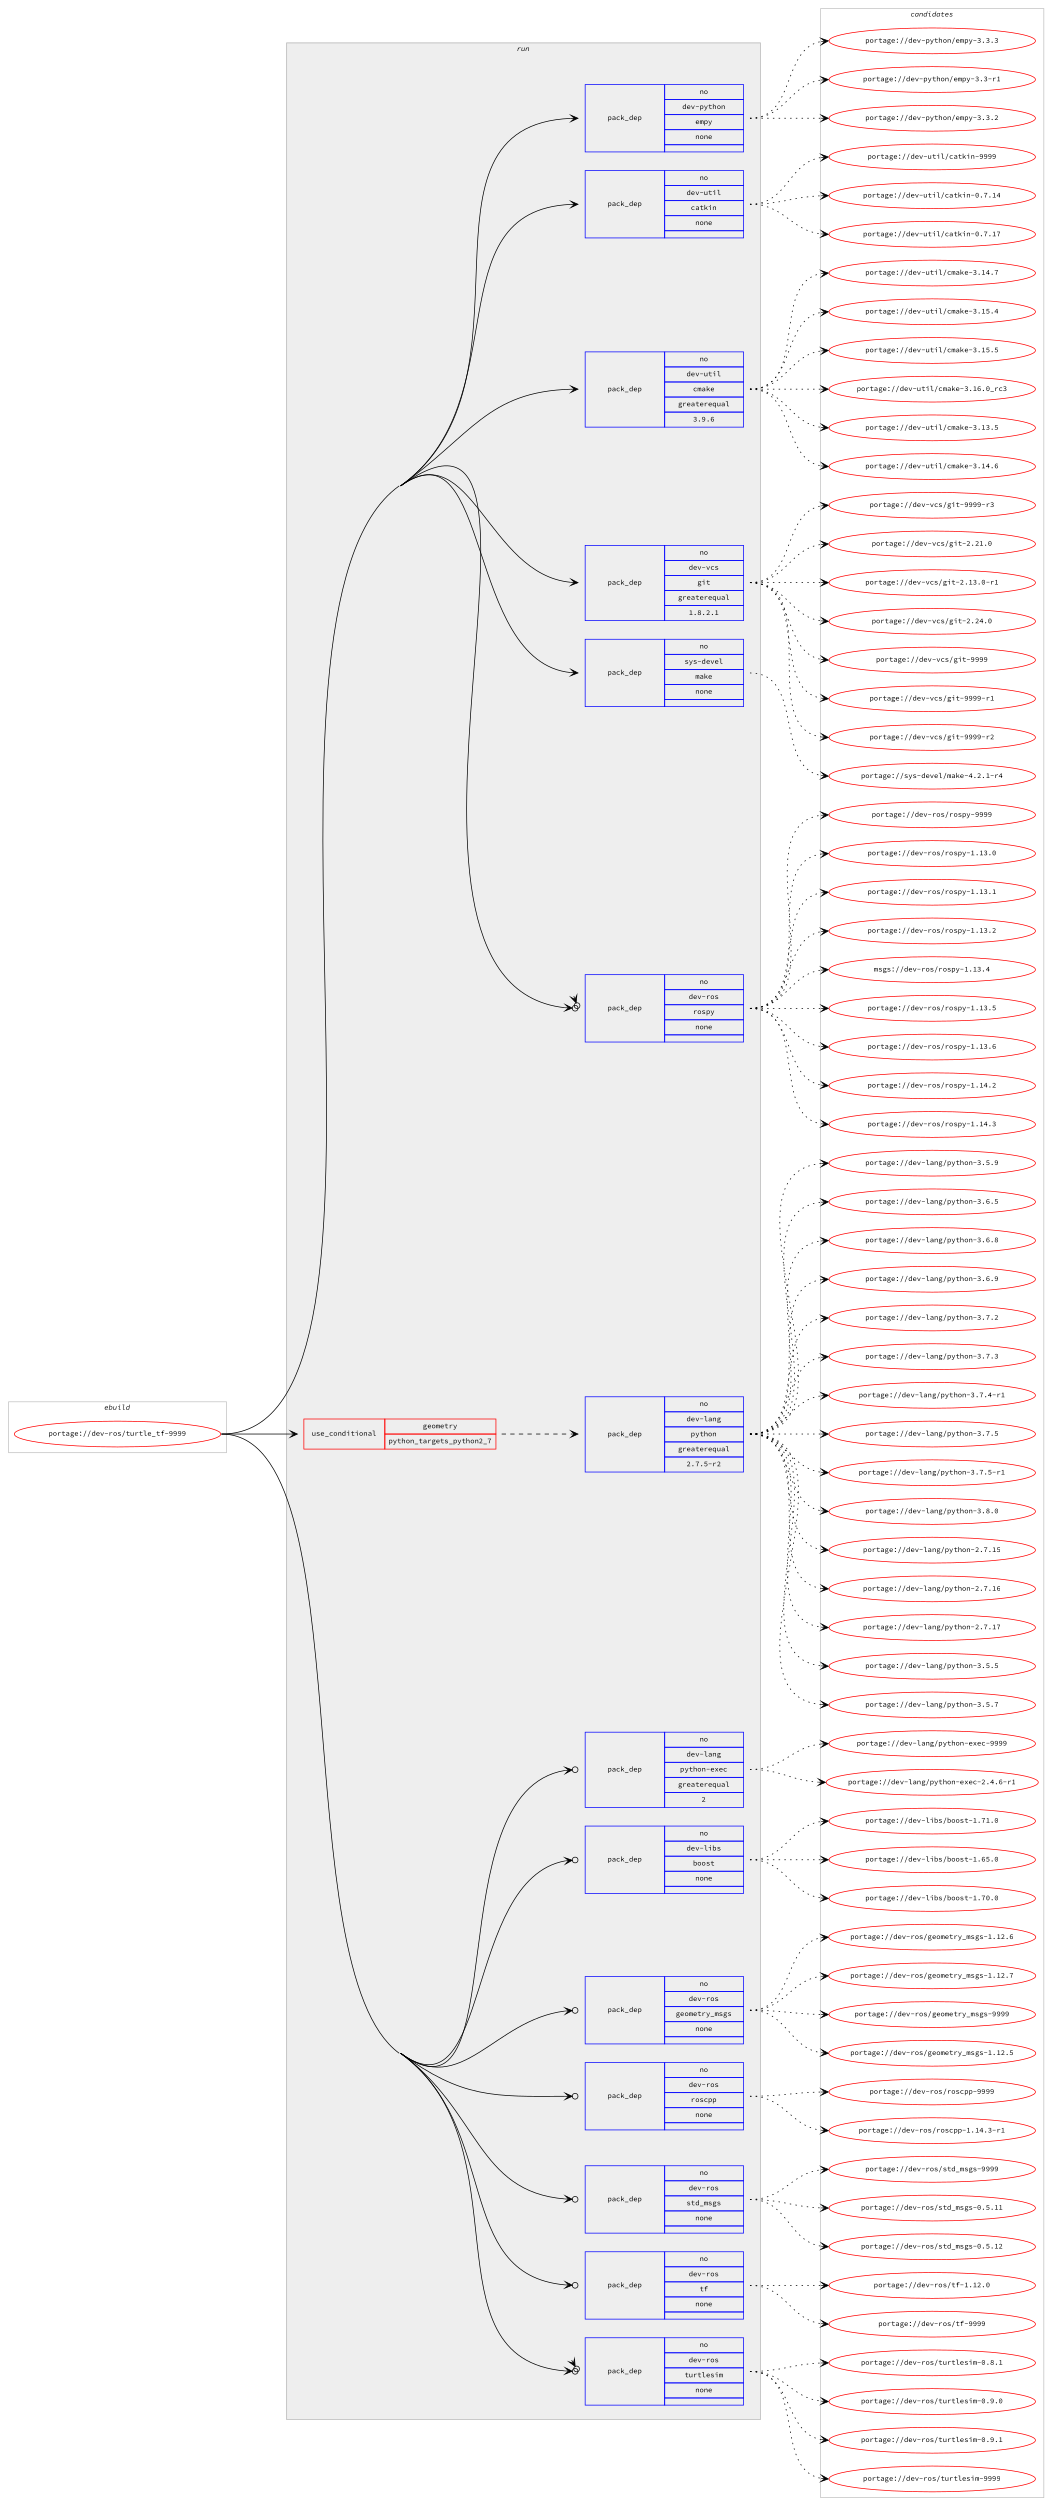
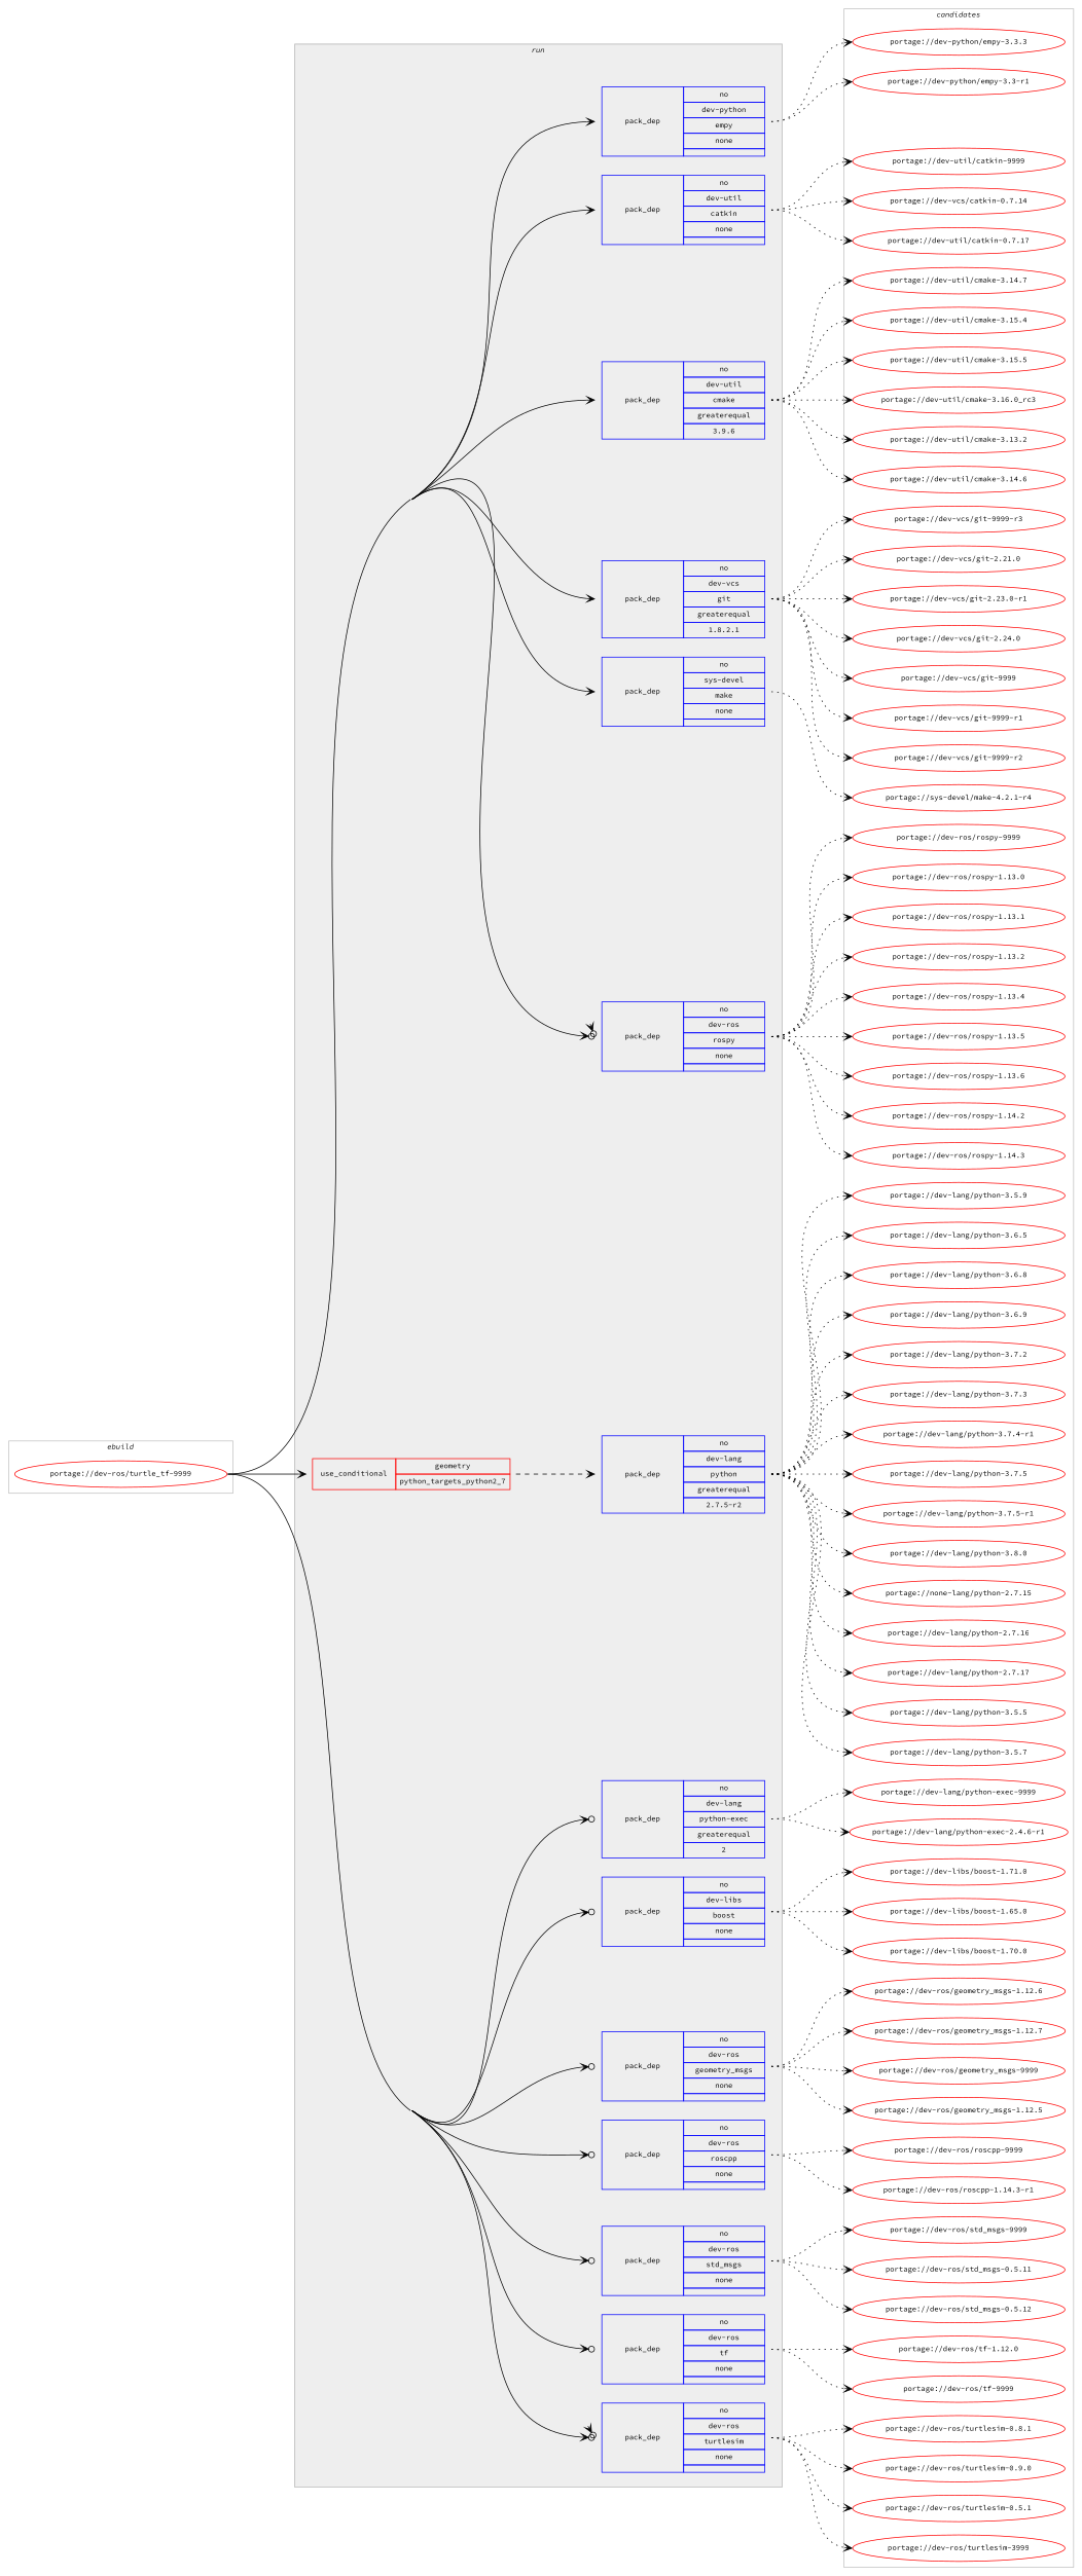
  digraph {
    compound=true
    concentrate=true
    fontname="Source Code Pro"
    fontsize=10
    newrank=true
    rankdir=LR
    ranksep=1.5
    node [color=red fontname="Source Code Pro" fontsize=10]
    edge [arrowhead=vee fontname="Source Code Pro" headport=w style=dotted tailport=e weight=100]
    n1 [label="portage://dev-ros/turtle_tf-9999" width=4]
    n2 [color=blue label=<<TABLE BORDER="0" CELLBORDER="1" CELLSPACING="0" CELLPADDING="4" WIDTH="220"><TR><TD ROWSPAN="6" CELLPADDING="30">pack_dep</TD></TR><TR><TD WIDTH="110">no</TD></TR><TR><TD>dev-python</TD></TR><TR><TD>empy</TD></TR><TR><TD>none</TD></TR><TR><TD></TD></TR></TABLE>> shape=none]
    n3 [color=blue label=<<TABLE BORDER="0" CELLBORDER="1" CELLSPACING="0" CELLPADDING="4" WIDTH="220"><TR><TD ROWSPAN="6" CELLPADDING="30">pack_dep</TD></TR><TR><TD WIDTH="110">no</TD></TR><TR><TD>dev-util</TD></TR><TR><TD>catkin</TD></TR><TR><TD>none</TD></TR><TR><TD></TD></TR></TABLE>> shape=none]
    n4 [color=blue label=<<TABLE BORDER="0" CELLBORDER="1" CELLSPACING="0" CELLPADDING="4" WIDTH="220"><TR><TD ROWSPAN="6" CELLPADDING="30">pack_dep</TD></TR><TR><TD WIDTH="110">no</TD></TR><TR><TD>dev-util</TD></TR><TR><TD>cmake</TD></TR><TR><TD>greaterequal</TD></TR><TR><TD>3.9.6</TD></TR></TABLE>> shape=none]
    n5 [color=blue label=<<TABLE BORDER="0" CELLBORDER="1" CELLSPACING="0" CELLPADDING="4" WIDTH="220"><TR><TD ROWSPAN="6" CELLPADDING="30">pack_dep</TD></TR><TR><TD WIDTH="110">no</TD></TR><TR><TD>dev-vcs</TD></TR><TR><TD>git</TD></TR><TR><TD>greaterequal</TD></TR><TR><TD>1.8.2.1</TD></TR></TABLE>> shape=none]
    n6 [color=blue label=<<TABLE BORDER="0" CELLBORDER="1" CELLSPACING="0" CELLPADDING="4" WIDTH="220"><TR><TD ROWSPAN="6" CELLPADDING="30">pack_dep</TD></TR><TR><TD WIDTH="110">no</TD></TR><TR><TD>sys-devel</TD></TR><TR><TD>make</TD></TR><TR><TD>none</TD></TR><TR><TD></TD></TR></TABLE>> shape=none]
    n7 [color=blue label=<<TABLE BORDER="0" CELLBORDER="1" CELLSPACING="0" CELLPADDING="4" WIDTH="220"><TR><TD ROWSPAN="6" CELLPADDING="30">pack_dep</TD></TR><TR><TD WIDTH="110">no</TD></TR><TR><TD>dev-ros</TD></TR><TR><TD>rospy</TD></TR><TR><TD>none</TD></TR><TR><TD></TD></TR></TABLE>> shape=none]
    n8 [color=blue label=<<TABLE BORDER="0" CELLBORDER="1" CELLSPACING="0" CELLPADDING="4" WIDTH="220"><TR><TD ROWSPAN="6" CELLPADDING="30">pack_dep</TD></TR><TR><TD WIDTH="110">no</TD></TR><TR><TD>dev-lang</TD></TR><TR><TD>python</TD></TR><TR><TD>greaterequal</TD></TR><TR><TD>2.7.5-r2</TD></TR></TABLE>> shape=none]
    n9 [label=<<TABLE BORDER="0" CELLBORDER="1" CELLSPACING="0" CELLPADDING="4"><TR><TD ROWSPAN="3" CELLPADDING="10">use_conditional</TD></TR><TR><TD>geometry</TD></TR><TR><TD>python_targets_python2_7</TD></TR></TABLE>> shape=none]
    n10 [color=blue label=<<TABLE BORDER="0" CELLBORDER="1" CELLSPACING="0" CELLPADDING="4" WIDTH="220"><TR><TD ROWSPAN="6" CELLPADDING="30">pack_dep</TD></TR><TR><TD WIDTH="110">no</TD></TR><TR><TD>dev-lang</TD></TR><TR><TD>python-exec</TD></TR><TR><TD>greaterequal</TD></TR><TR><TD>2</TD></TR></TABLE>> shape=none]
    n11 [color=blue label=<<TABLE BORDER="0" CELLBORDER="1" CELLSPACING="0" CELLPADDING="4" WIDTH="220"><TR><TD ROWSPAN="6" CELLPADDING="30">pack_dep</TD></TR><TR><TD WIDTH="110">no</TD></TR><TR><TD>dev-libs</TD></TR><TR><TD>boost</TD></TR><TR><TD>none</TD></TR><TR><TD></TD></TR></TABLE>> shape=none]
    n12 [color=blue label=<<TABLE BORDER="0" CELLBORDER="1" CELLSPACING="0" CELLPADDING="4" WIDTH="220"><TR><TD ROWSPAN="6" CELLPADDING="30">pack_dep</TD></TR><TR><TD WIDTH="110">no</TD></TR><TR><TD>dev-ros</TD></TR><TR><TD>geometry_msgs</TD></TR><TR><TD>none</TD></TR><TR><TD></TD></TR></TABLE>> shape=none]
    n13 [color=blue label=<<TABLE BORDER="0" CELLBORDER="1" CELLSPACING="0" CELLPADDING="4" WIDTH="220"><TR><TD ROWSPAN="6" CELLPADDING="30">pack_dep</TD></TR><TR><TD WIDTH="110">no</TD></TR><TR><TD>dev-ros</TD></TR><TR><TD>roscpp</TD></TR><TR><TD>none</TD></TR><TR><TD></TD></TR></TABLE>> shape=none]
    n14 [color=blue label=<<TABLE BORDER="0" CELLBORDER="1" CELLSPACING="0" CELLPADDING="4" WIDTH="220"><TR><TD ROWSPAN="6" CELLPADDING="30">pack_dep</TD></TR><TR><TD WIDTH="110">no</TD></TR><TR><TD>dev-ros</TD></TR><TR><TD>std_msgs</TD></TR><TR><TD>none</TD></TR><TR><TD></TD></TR></TABLE>> shape=none]
    n15 [color=blue label=<<TABLE BORDER="0" CELLBORDER="1" CELLSPACING="0" CELLPADDING="4" WIDTH="220"><TR><TD ROWSPAN="6" CELLPADDING="30">pack_dep</TD></TR><TR><TD WIDTH="110">no</TD></TR><TR><TD>dev-ros</TD></TR><TR><TD>tf</TD></TR><TR><TD>none</TD></TR><TR><TD></TD></TR></TABLE>> shape=none]
    n16 [color=blue label=<<TABLE BORDER="0" CELLBORDER="1" CELLSPACING="0" CELLPADDING="4" WIDTH="220"><TR><TD ROWSPAN="6" CELLPADDING="30">pack_dep</TD></TR><TR><TD WIDTH="110">no</TD></TR><TR><TD>dev-ros</TD></TR><TR><TD>turtlesim</TD></TR><TR><TD>none</TD></TR><TR><TD></TD></TR></TABLE>> shape=none]
    n17 [label="portage://dev-python/empy-3.3-r1" width=4]
-   n18 [label="portage://dev-python/empy-3.3.2" width=4]
    n19 [label="portage://dev-python/empy-3.3.3" width=4]
-   n20 [label="portage://dev-util/catkin-0.7.14" width=4]
+   n20 [label="portage://dev-vcs/catkin-0.7.14" width=4]
    n21 [label="portage://dev-util/catkin-0.7.17" width=4]
    n22 [label="portage://dev-util/catkin-9999" width=4]
-   n23 [label="portage://dev-util/cmake-3.13.5" width=4]
+   n23 [label="portage://dev-util/cmake-3.13.2" width=4]
    n24 [label="portage://dev-util/cmake-3.14.6" width=4]
    n25 [label="portage://dev-util/cmake-3.14.7" width=4]
    n26 [label="portage://dev-util/cmake-3.15.4" width=4]
    n27 [label="portage://dev-util/cmake-3.15.5" width=4]
    n28 [label="portage://dev-util/cmake-3.16.0_rc3" width=4]
    n29 [label="portage://dev-vcs/git-2.21.0" width=4]
-   n30 [label="portage://dev-vcs/git-2.13.0-r1" width=4]
+   n30 [label="portage://dev-vcs/git-2.23.0-r1" width=4]
    n31 [label="portage://dev-vcs/git-2.24.0" width=4]
    n32 [label="portage://dev-vcs/git-9999" width=4]
    n33 [label="portage://dev-vcs/git-9999-r1" width=4]
    n34 [label="portage://dev-vcs/git-9999-r2" width=4]
    n35 [label="portage://dev-vcs/git-9999-r3" width=4]
    n36 [label="portage://sys-devel/make-4.2.1-r4" width=4]
-   n37 [label="portage://dev-lang/python-2.7.15" width=4]
+   n37 [label="portage://none-lang/python-2.7.15" width=4]
    n38 [label="portage://dev-lang/python-2.7.16" width=4]
    n39 [label="portage://dev-lang/python-2.7.17" width=4]
    n40 [label="portage://dev-lang/python-3.5.5" width=4]
    n41 [label="portage://dev-lang/python-3.5.7" width=4]
    n42 [label="portage://dev-lang/python-3.5.9" width=4]
    n43 [label="portage://dev-lang/python-3.6.5" width=4]
    n44 [label="portage://dev-lang/python-3.6.8" width=4]
    n45 [label="portage://dev-lang/python-3.6.9" width=4]
    n46 [label="portage://dev-lang/python-3.7.2" width=4]
    n47 [label="portage://dev-lang/python-3.7.3" width=4]
    n48 [label="portage://dev-lang/python-3.7.4-r1" width=4]
    n49 [label="portage://dev-lang/python-3.7.5" width=4]
    n50 [label="portage://dev-lang/python-3.7.5-r1" width=4]
    n51 [label="portage://dev-lang/python-3.8.0" width=4]
    n52 [label="portage://dev-lang/python-exec-2.4.6-r1" width=4]
    n53 [label="portage://dev-lang/python-exec-9999" width=4]
    n54 [label="portage://dev-libs/boost-1.65.0" width=4]
    n55 [label="portage://dev-libs/boost-1.70.0" width=4]
    n56 [label="portage://dev-libs/boost-1.71.0" width=4]
    n57 [label="portage://dev-ros/geometry_msgs-1.12.5" width=4]
    n58 [label="portage://dev-ros/geometry_msgs-1.12.6" width=4]
    n59 [label="portage://dev-ros/geometry_msgs-1.12.7" width=4]
    n60 [label="portage://dev-ros/geometry_msgs-9999" width=4]
    n61 [label="portage://dev-ros/roscpp-1.14.3-r1" width=4]
    n62 [label="portage://dev-ros/roscpp-9999" width=4]
    n63 [label="portage://dev-ros/rospy-1.13.0" width=4]
    n64 [label="portage://dev-ros/rospy-1.13.1" width=4]
    n65 [label="portage://dev-ros/rospy-1.13.2" width=4]
-   n66 [label="msgs://dev-ros/rospy-1.13.4" width=4]
+   n66 [label="portage://dev-ros/rospy-1.13.4" width=4]
    n67 [label="portage://dev-ros/rospy-1.13.5" width=4]
    n68 [label="portage://dev-ros/rospy-1.13.6" width=4]
    n69 [label="portage://dev-ros/rospy-1.14.2" width=4]
    n70 [label="portage://dev-ros/rospy-1.14.3" width=4]
    n71 [label="portage://dev-ros/rospy-9999" width=4]
    n72 [label="portage://dev-ros/std_msgs-0.5.11" width=4]
    n73 [label="portage://dev-ros/std_msgs-0.5.12" width=4]
    n74 [label="portage://dev-ros/std_msgs-9999" width=4]
    n75 [label="portage://dev-ros/tf-1.12.0" width=4]
    n76 [label="portage://dev-ros/tf-9999" width=4]
    n77 [label="portage://dev-ros/turtlesim-0.8.1" width=4]
    n78 [label="portage://dev-ros/turtlesim-0.9.0" width=4]
-   n79 [label="portage://dev-ros/turtlesim-0.9.1" width=4]
-   n80 [label="portage://dev-ros/turtlesim-9999" width=4]
+   n79 [label="portage://dev-ros/turtlesim-0.5.1" width=4]
+   n80 [label="portage://dev-ros/turtlesim-3999" width=4]
    subgraph cluster_1 {
      color=gray
      label=<<i>ebuild</i>>
      rank=same
      n1
    }
    subgraph cluster_2 {
      color=gray
      label=<<i>dependencies</i>>
      subgraph cluster_3 {
        color=gray
        fillcolor="#eeeeee"
        label=<<i>compile</i>>
        style=filled
        subgraph sub_4 {
          color=gray
          fillcolor="#eeeeee"
          label=<<i>compile</i>>
          style=filled
          n2
        }
        subgraph sub_5 {
          color=gray
          fillcolor="#eeeeee"
          label=<<i>compile</i>>
          style=filled
          n3
        }
        subgraph sub_6 {
          color=gray
          fillcolor="#eeeeee"
          label=<<i>compile</i>>
          style=filled
          n4
        }
        subgraph sub_7 {
          color=gray
          fillcolor="#eeeeee"
          label=<<i>compile</i>>
          style=filled
          n5
        }
        subgraph sub_8 {
          color=gray
          fillcolor="#eeeeee"
          label=<<i>compile</i>>
          style=filled
          n6
        }
      }
      subgraph cluster_9 {
        color=gray
        fillcolor="#eeeeee"
        label=<<i>compile and run</i>>
        style=filled
        subgraph sub_10 {
          color=gray
          fillcolor="#eeeeee"
          label=<<i>compile and run</i>>
          style=filled
          n7
        }
        subgraph sub_11 {
          color=gray
          fillcolor="#eeeeee"
          label=<<i>compile and run</i>>
          style=filled
          n9
          subgraph sub_12 {
            color=gray
            fillcolor="#eeeeee"
            label=<<i>compile and run</i>>
            style=filled
            n8
          }
        }
        subgraph sub_13 {
          color=gray
          fillcolor="#eeeeee"
          label=<<i>compile and run</i>>
          style=filled
          n10
        }
        subgraph sub_14 {
          color=gray
          fillcolor="#eeeeee"
          label=<<i>compile and run</i>>
          style=filled
          n11
        }
        subgraph sub_15 {
          color=gray
          fillcolor="#eeeeee"
          label=<<i>compile and run</i>>
          style=filled
          n12
        }
        subgraph sub_16 {
          color=gray
          fillcolor="#eeeeee"
          label=<<i>compile and run</i>>
          style=filled
          n13
        }
        subgraph sub_17 {
          color=gray
          fillcolor="#eeeeee"
          label=<<i>compile and run</i>>
          style=filled
          n14
        }
        subgraph sub_18 {
          color=gray
          fillcolor="#eeeeee"
          label=<<i>compile and run</i>>
          style=filled
          n15
        }
        subgraph sub_19 {
          color=gray
          fillcolor="#eeeeee"
          label=<<i>compile and run</i>>
          style=filled
          n16
        }
      }
      subgraph cluster_20 {
        color=gray
        fillcolor="#eeeeee"
        label=<<i>run</i>>
        style=filled
      }
    }
    subgraph cluster_21 {
      color=gray
      label=<<i>candidates</i>>
      rank=same
      subgraph sub_22 {
        color=black
        label=<<i>candidates</i>>
        nodesep=1
        rank=same
        n17
-       n18
        n19
      }
      subgraph sub_23 {
        color=black
        label=<<i>candidates</i>>
        nodesep=1
        rank=same
        n20
        n21
        n22
      }
      subgraph sub_24 {
        color=black
        label=<<i>candidates</i>>
        nodesep=1
        rank=same
        n23
        n24
        n25
        n26
        n27
        n28
      }
      subgraph sub_25 {
        color=black
        label=<<i>candidates</i>>
        nodesep=1
        rank=same
        n29
        n30
        n31
        n32
        n33
        n34
        n35
      }
      subgraph sub_26 {
        color=black
        label=<<i>candidates</i>>
        nodesep=1
        rank=same
        n36
      }
      subgraph sub_27 {
        color=black
        label=<<i>candidates</i>>
        nodesep=1
        rank=same
        n37
        n38
        n39
        n40
        n41
        n42
        n43
        n44
        n45
        n46
        n47
        n48
        n49
        n50
        n51
      }
      subgraph sub_28 {
        color=black
        label=<<i>candidates</i>>
        nodesep=1
        rank=same
        n52
        n53
      }
      subgraph sub_29 {
        color=black
        label=<<i>candidates</i>>
        nodesep=1
        rank=same
        n54
        n55
        n56
      }
      subgraph sub_30 {
        color=black
        label=<<i>candidates</i>>
        nodesep=1
        rank=same
        n57
        n58
        n59
        n60
      }
      subgraph sub_31 {
        color=black
        label=<<i>candidates</i>>
        nodesep=1
        rank=same
        n61
        n62
      }
      subgraph sub_32 {
        color=black
        label=<<i>candidates</i>>
        nodesep=1
        rank=same
        n63
        n64
        n65
        n66
        n67
        n68
        n69
        n70
        n71
      }
      subgraph sub_33 {
        color=black
        label=<<i>candidates</i>>
        nodesep=1
        rank=same
        n72
        n73
        n74
      }
      subgraph sub_34 {
        color=black
        label=<<i>candidates</i>>
        nodesep=1
        rank=same
        n75
        n76
      }
      subgraph sub_35 {
        color=black
        label=<<i>candidates</i>>
        nodesep=1
        rank=same
        n77
        n78
        n79
        n80
      }
    }
    n1 -> n2 [style=solid weight=20]
    n1 -> n3 [style=solid weight=20]
    n1 -> n4 [style=solid weight=20]
    n1 -> n5 [style=solid weight=20]
    n1 -> n6 [style=solid weight=20]
    n1 -> n7 [arrowhead=odotvee style=solid weight=20]
    n1 -> n9 [style=solid weight=20]
    n1 -> n10 [arrowhead=odotvee style=solid weight=20]
    n1 -> n11 [arrowhead=odotvee style=solid weight=20]
    n1 -> n12 [arrowhead=odotvee style=solid weight=20]
    n1 -> n13 [arrowhead=odotvee style=solid weight=20]
    n1 -> n14 [arrowhead=odotvee style=solid weight=20]
    n1 -> n15 [arrowhead=odotvee style=solid weight=20]
    n1 -> n16 [arrowhead=odotvee style=solid weight=20]
    n2 -> n17
-   n2 -> n18
    n2 -> n19
    n3 -> n20
    n3 -> n21
    n3 -> n22
    n4 -> n23
    n4 -> n24
    n4 -> n25
    n4 -> n26
    n4 -> n27
    n4 -> n28
    n5 -> n29
    n5 -> n30
    n5 -> n31
    n5 -> n32
    n5 -> n33
    n5 -> n34
    n5 -> n35
    n6 -> n36
    n7 -> n63
    n7 -> n64
    n7 -> n65
    n7 -> n66
    n7 -> n67
    n7 -> n68
    n7 -> n69
    n7 -> n70
    n7 -> n71
    n8 -> n37
    n8 -> n38
    n8 -> n39
    n8 -> n40
    n8 -> n41
    n8 -> n42
    n8 -> n43
    n8 -> n44
    n8 -> n45
    n8 -> n46
    n8 -> n47
    n8 -> n48
    n8 -> n49
    n8 -> n50
    n8 -> n51
    n9 -> n8 [style=dashed weight=20]
    n10 -> n52
    n10 -> n53
    n11 -> n54
    n11 -> n55
    n11 -> n56
    n12 -> n57
    n12 -> n58
    n12 -> n59
    n12 -> n60
    n13 -> n61
    n13 -> n62
    n14 -> n72
    n14 -> n73
    n14 -> n74
    n15 -> n75
    n15 -> n76
    n16 -> n77
    n16 -> n78
    n16 -> n79
    n16 -> n80
  }
